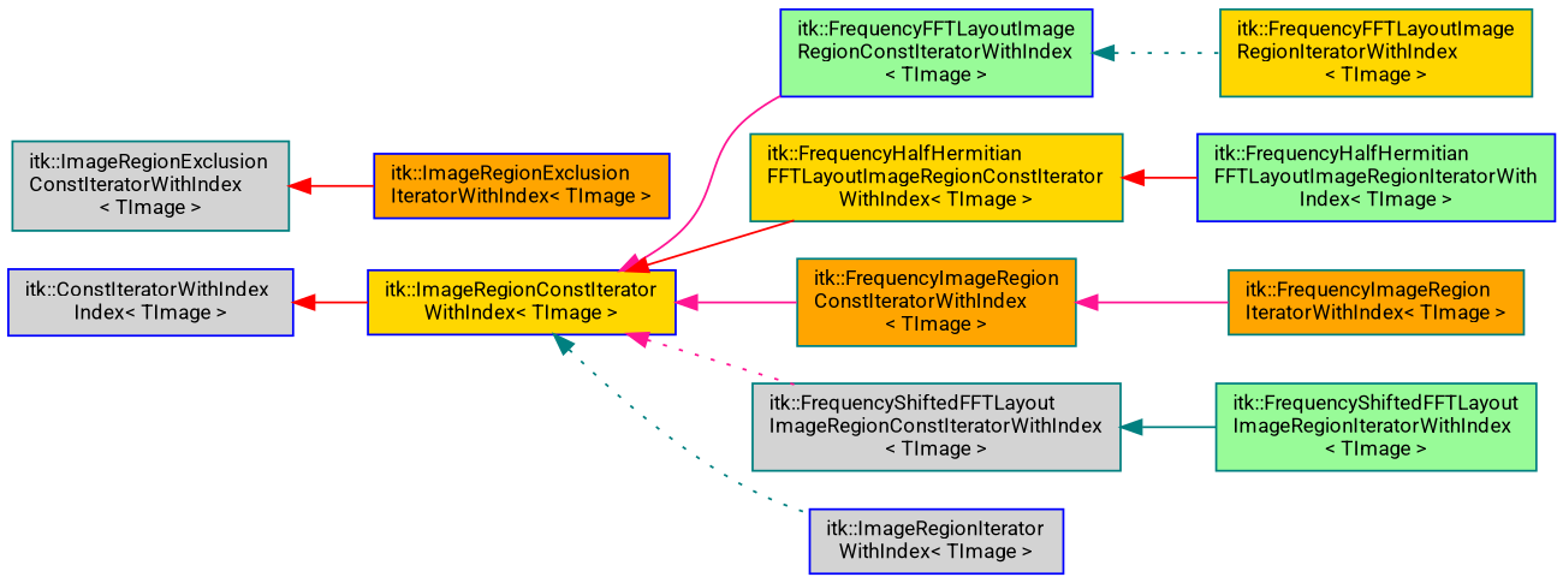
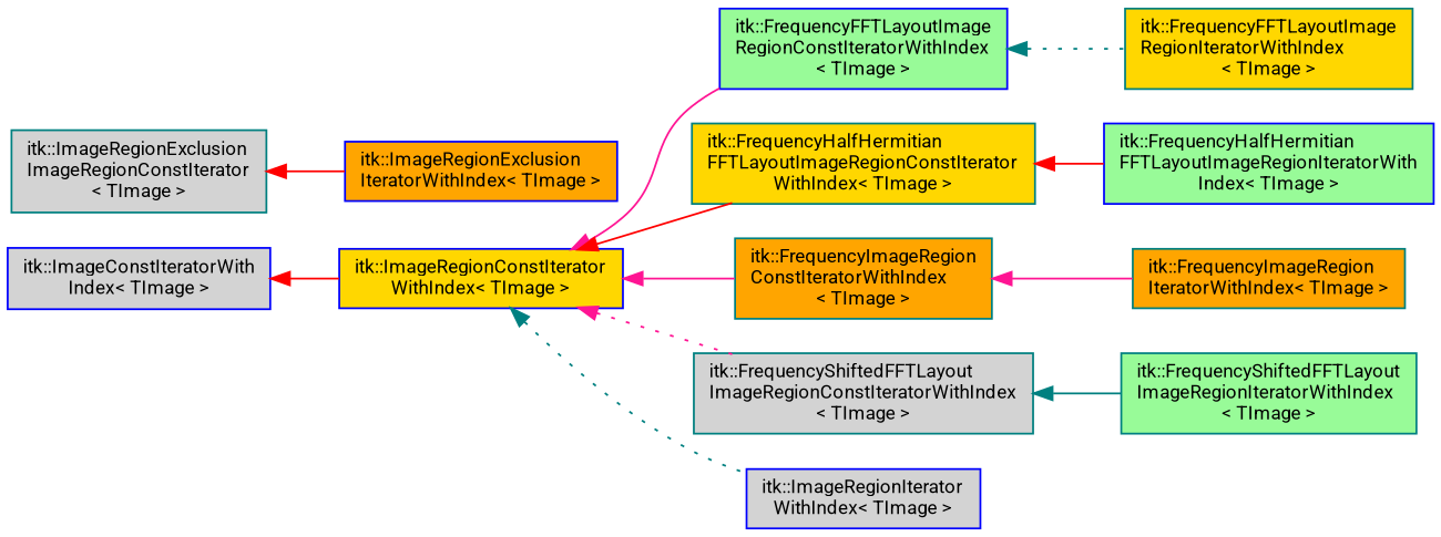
  digraph {
    fontname=Roboto
    rankdir=LR
    node [color=teal fillcolor=lightgrey fontname=Roboto fontsize=10 shape=record style=filled]
    edge [color=deeppink dir=back fontname=Roboto fontsize=10 labelfontname=Helvetica labelfontsize=10 style=solid]
    n1 [color=blue fillcolor=gold fontcolor=black height=0.2 label="itk::ImageRegionConstIterator\lWithIndex\< TImage \>" width=0.4]
    n2 [color=blue fillcolor=palegreen height=0.2 label="itk::FrequencyFFTLayoutImage\lRegionConstIteratorWithIndex\l\< TImage \>" width=0.4]
    n3 [fillcolor=gold height=0.2 label="itk::FrequencyHalfHermitian\lFFTLayoutImageRegionConstIterator\lWithIndex\< TImage \>" width=0.4]
    n4 [fillcolor=orange height=0.2 label="itk::FrequencyImageRegion\lConstIteratorWithIndex\l\< TImage \>" width=0.4]
    n5 [height=0.2 label="itk::FrequencyShiftedFFTLayout\lImageRegionConstIteratorWithIndex\l\< TImage \>" width=0.4]
    n6 [color=blue height=0.2 label="itk::ImageRegionIterator\lWithIndex\< TImage \>" width=0.4]
    n7 [fillcolor=gold height=0.2 label="itk::FrequencyFFTLayoutImage\lRegionIteratorWithIndex\l\< TImage \>" width=0.4]
    n8 [color=blue fillcolor=palegreen height=0.2 label="itk::FrequencyHalfHermitian\lFFTLayoutImageRegionIteratorWith\lIndex\< TImage \>" width=0.4]
    n9 [fillcolor=orange height=0.2 label="itk::FrequencyImageRegion\lIteratorWithIndex\< TImage \>" width=0.4]
    n10 [fillcolor=palegreen height=0.2 label="itk::FrequencyShiftedFFTLayout\lImageRegionIteratorWithIndex\l\< TImage \>" width=0.4]
-   n11 [height=0.2 label="itk::ImageRegionExclusion\lConstIteratorWithIndex\l\< TImage \>" width=0.4]
+   n11 [height=0.2 label="itk::ImageRegionExclusion\lImageRegionConstIterator\l\< TImage \>" width=0.4]
    n12 [color=blue fillcolor=orange height=0.2 label="itk::ImageRegionExclusion\lIteratorWithIndex\< TImage \>" width=0.4]
-   n13 [color=blue height=0.2 label="itk::ConstIteratorWithIndex\lIndex\< TImage \>" width=0.4]
+   n13 [color=blue height=0.2 label="itk::ImageConstIteratorWith\lIndex\< TImage \>" width=0.4]
    n1 -> n2
    n1 -> n3 [color=red]
    n1 -> n4
    n1 -> n5 [style=dotted]
    n1 -> n6 [color=teal style=dotted]
    n2 -> n7 [color=teal style=dotted]
    n3 -> n8 [color=red]
    n4 -> n9
    n5 -> n10 [color=teal]
    n11 -> n12 [color=red]
    n13 -> n1 [color=red]
  }
